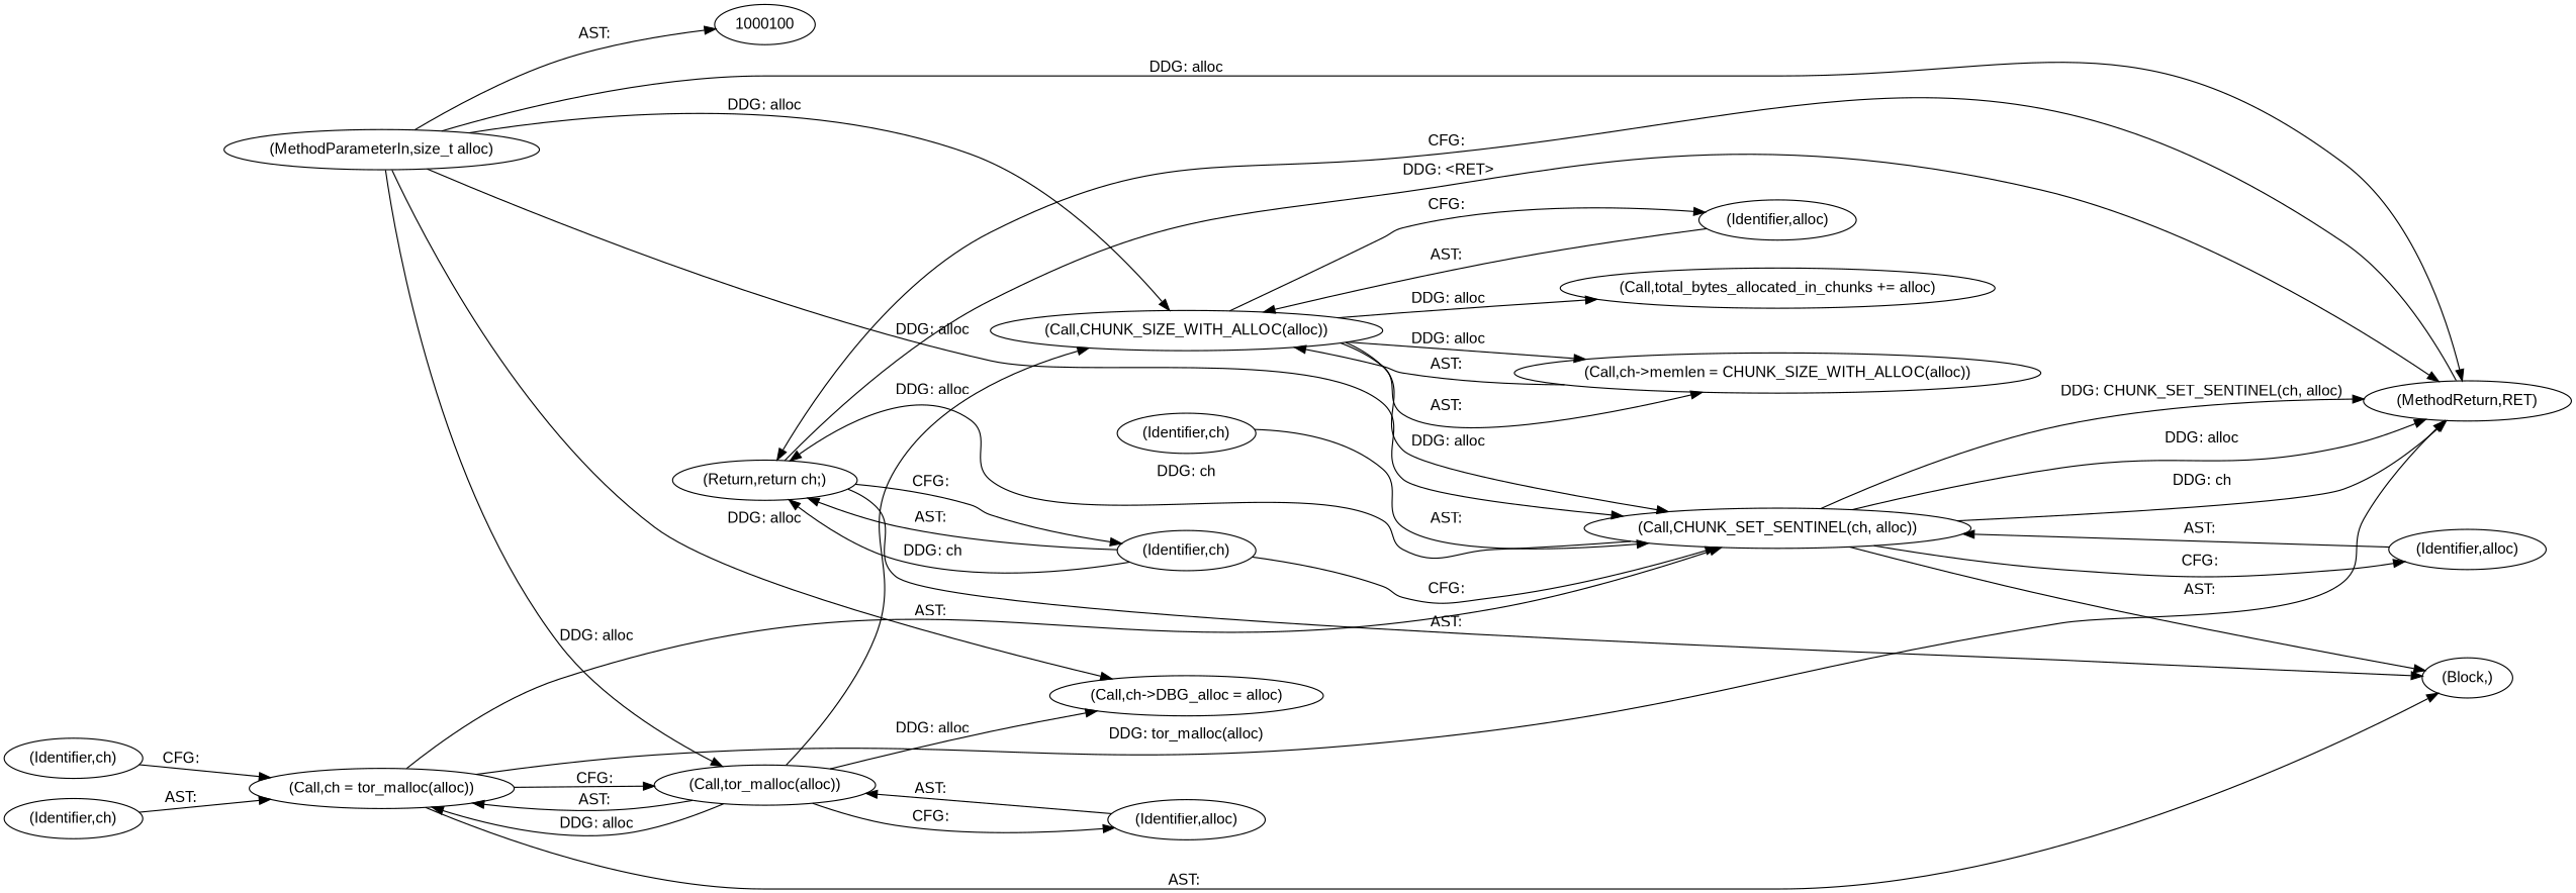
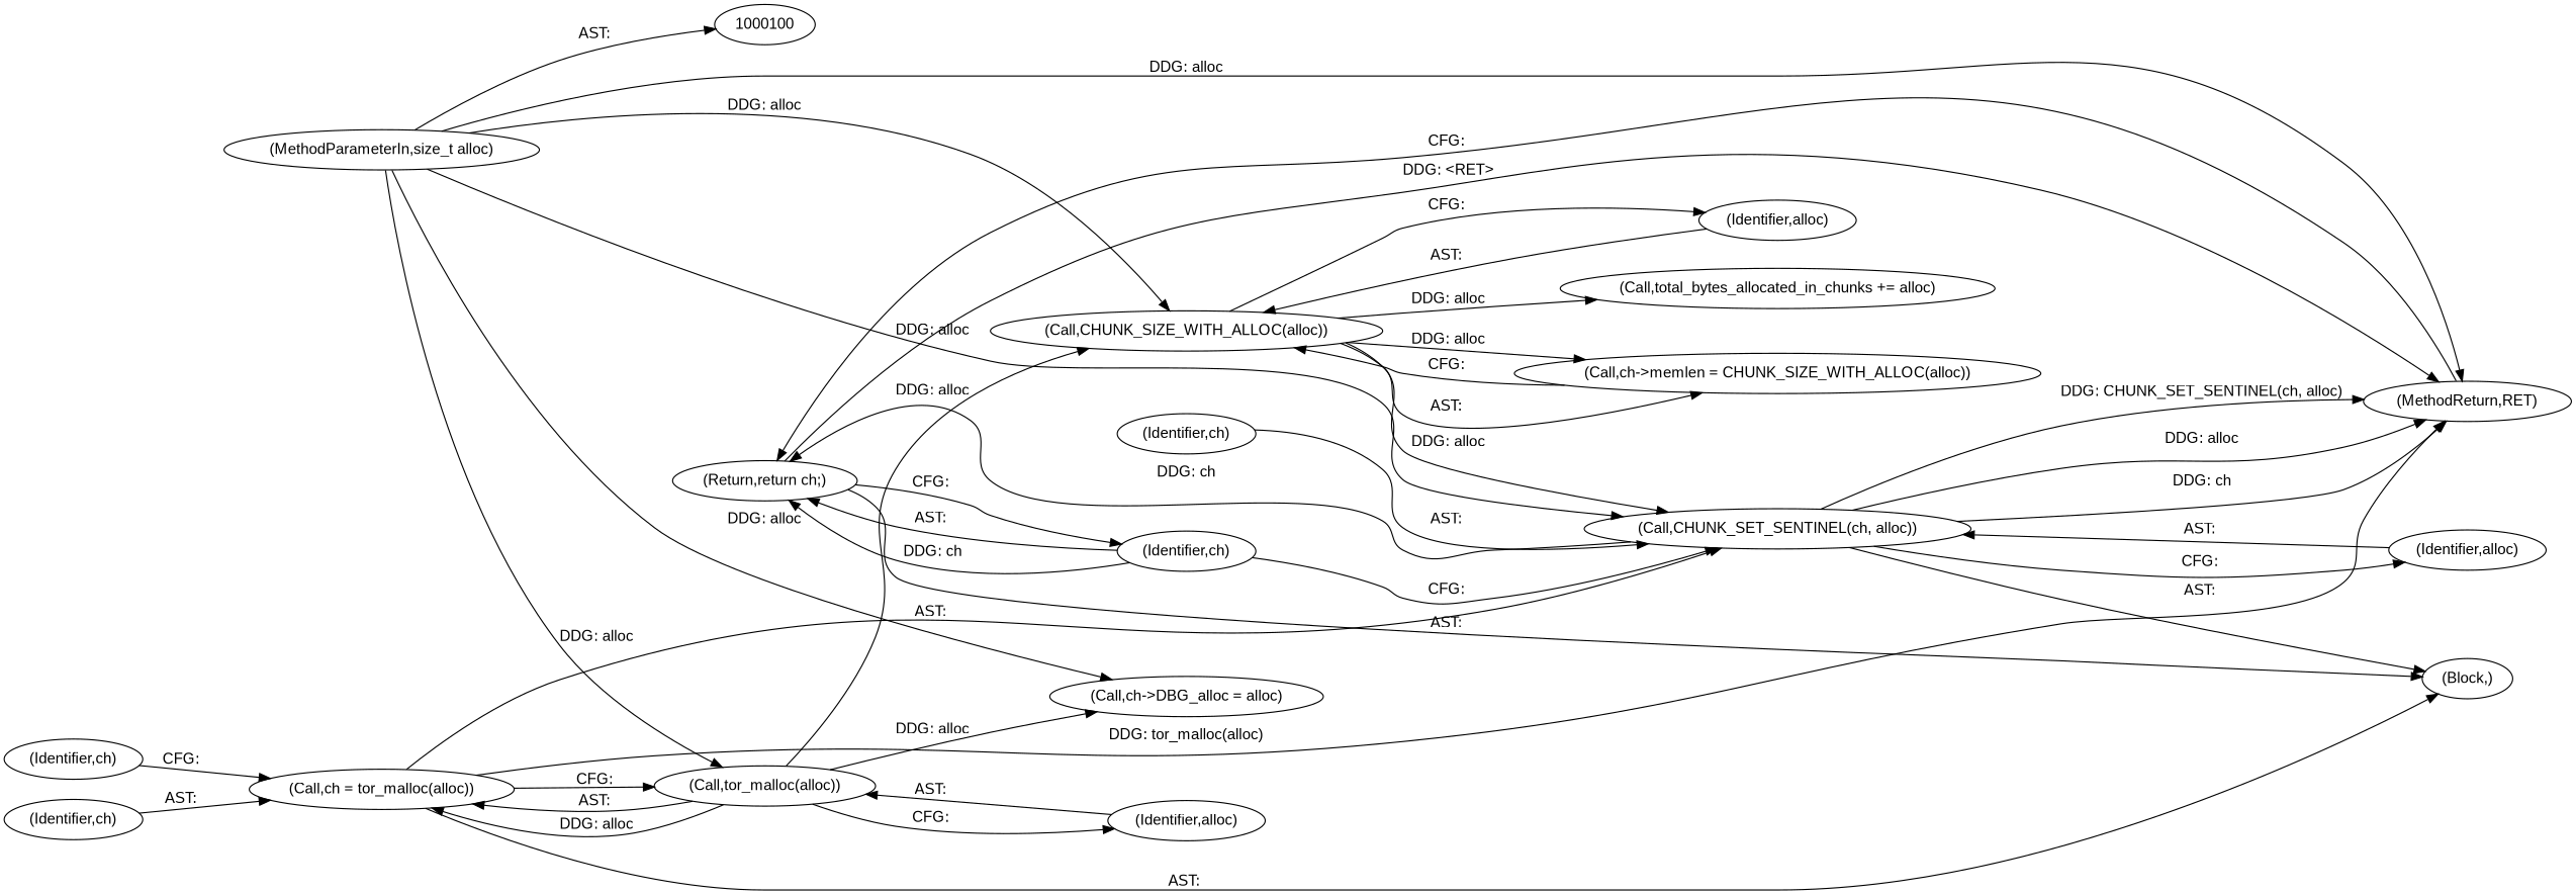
  digraph {
    fontname="Liberation Sans"
    rankdir=LR
    node [fontname="Liberation Sans"]
    edge [fontname="Liberation Sans"]
    n1 [label="(Return,return ch;)"]
    n2 [label="(Identifier,ch)"]
    n3 [label="(Block,)"]
    n4 [label="(MethodReturn,RET)"]
    n5 [label="(Call,CHUNK_SET_SENTINEL(ch, alloc))"]
    n6 [label="(Identifier,alloc)"]
    n7 [label="(Call,ch = tor_malloc(alloc))"]
    n8 [label="(Call,tor_malloc(alloc))"]
    n9 [label="(Call,CHUNK_SIZE_WITH_ALLOC(alloc))"]
    n10 [label="(Call,ch->DBG_alloc = alloc)"]
    n11 [label="(Identifier,alloc)"]
    n12 [label="(Call,total_bytes_allocated_in_chunks += alloc)"]
    n13 [label="(Call,ch->memlen = CHUNK_SIZE_WITH_ALLOC(alloc))"]
    n14 [label="(Identifier,alloc)"]
    n15 [label="(MethodParameterIn,size_t alloc)"]
    1000100
    n17 [label="(Identifier,ch)"]
    n18 [label="(Identifier,ch)"]
    n19 [label="(Identifier,ch)"]
    n1 -> n2 [label="CFG: "]
    n1 -> n3 [label="AST: "]
    n1 -> n4 [label="DDG: <RET>"]
    n2 -> n1 [label="AST: "]
    n2 -> n1 [label="DDG: ch"]
    n2 -> n5 [label="CFG: "]
    n4 -> n1 [label="CFG: "]
    n5 -> n1 [label="DDG: ch"]
    n5 -> n3 [label="AST: "]
    n5 -> n4 [label="DDG: CHUNK_SET_SENTINEL(ch, alloc)"]
    n5 -> n4 [label="DDG: alloc"]
    n5 -> n4 [label="DDG: ch"]
    n5 -> n6 [label="CFG: "]
    n6 -> n5 [label="AST: "]
    n7 -> n3 [label="AST: "]
    n7 -> n4 [label="DDG: tor_malloc(alloc)"]
    n7 -> n5 [label="AST: "]
    n7 -> n8 [label="CFG: "]
    n8 -> n7 [label="AST: "]
    n8 -> n7 [label="DDG: alloc"]
    n8 -> n9 [label="DDG: alloc"]
    n8 -> n10 [label="DDG: alloc"]
    n8 -> n11 [label="CFG: "]
    n9 -> n5 [label="DDG: alloc"]
    n9 -> n12 [label="DDG: alloc"]
    n9 -> n13 [label="AST: "]
    n9 -> n13 [label="DDG: alloc"]
    n9 -> n14 [label="CFG: "]
    n11 -> n8 [label="AST: "]
-   n13 -> n9 [label="AST: "]
+   n13 -> n9 [label="CFG: "]
    n14 -> n9 [label="AST: "]
    n15 -> n4 [label="DDG: alloc"]
    n15 -> n5 [label="DDG: alloc"]
    n15 -> n8 [label="DDG: alloc"]
    n15 -> n9 [label="DDG: alloc"]
    n15 -> n10 [label="DDG: alloc"]
    n15 -> 1000100 [label="AST: "]
    n17 -> n5 [label="AST: "]
    n18 -> n7 [label="CFG: "]
    n19 -> n7 [label="AST: "]
  }
